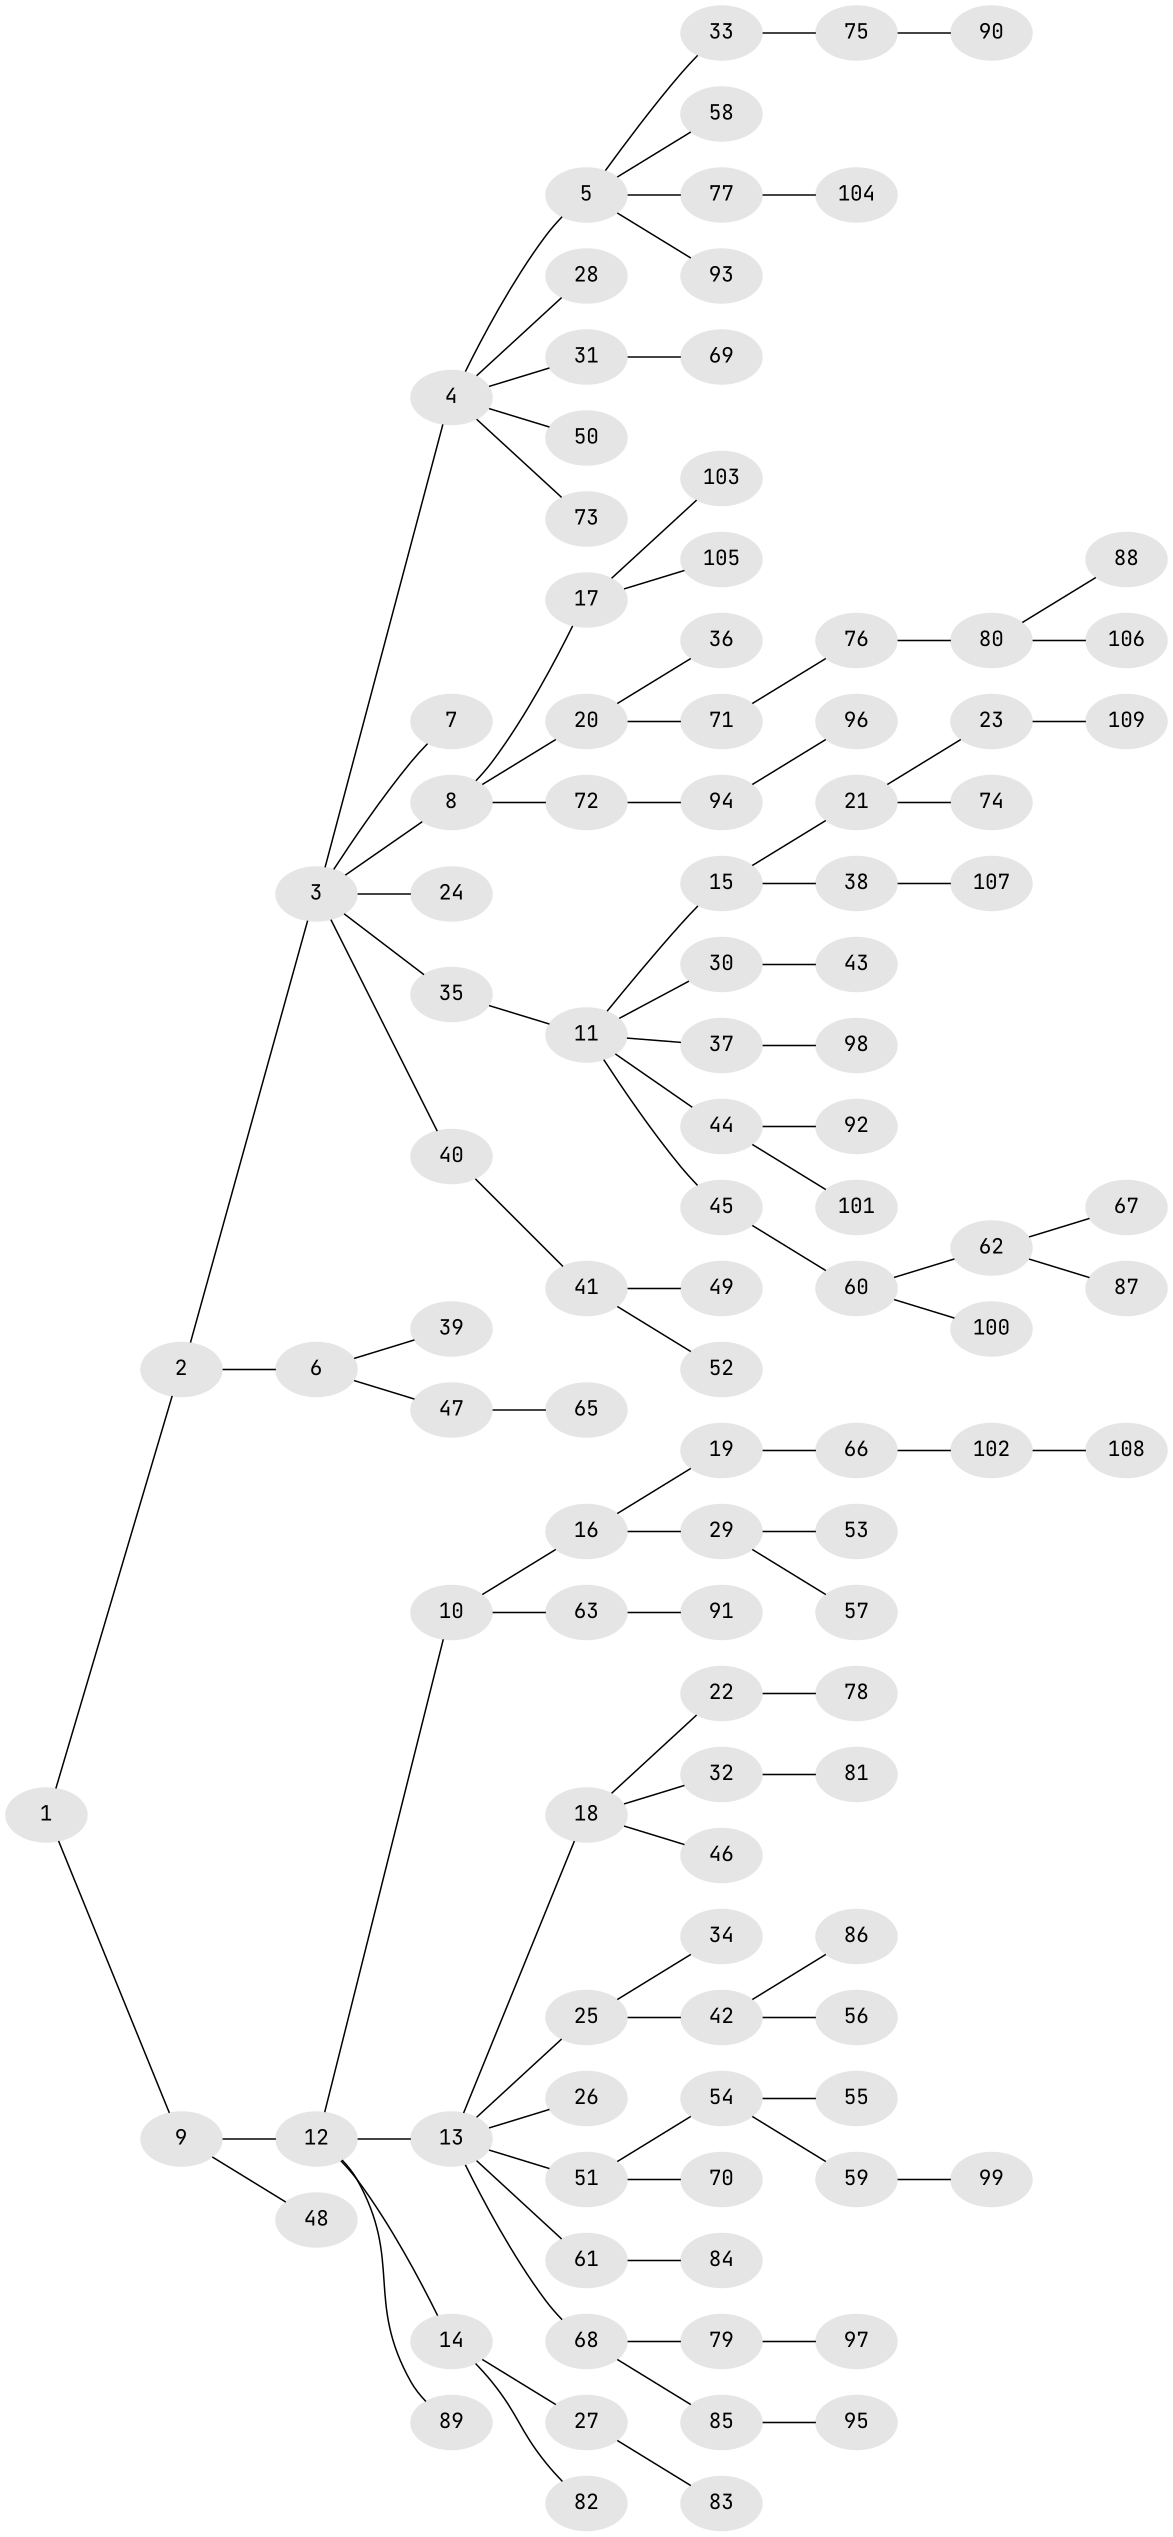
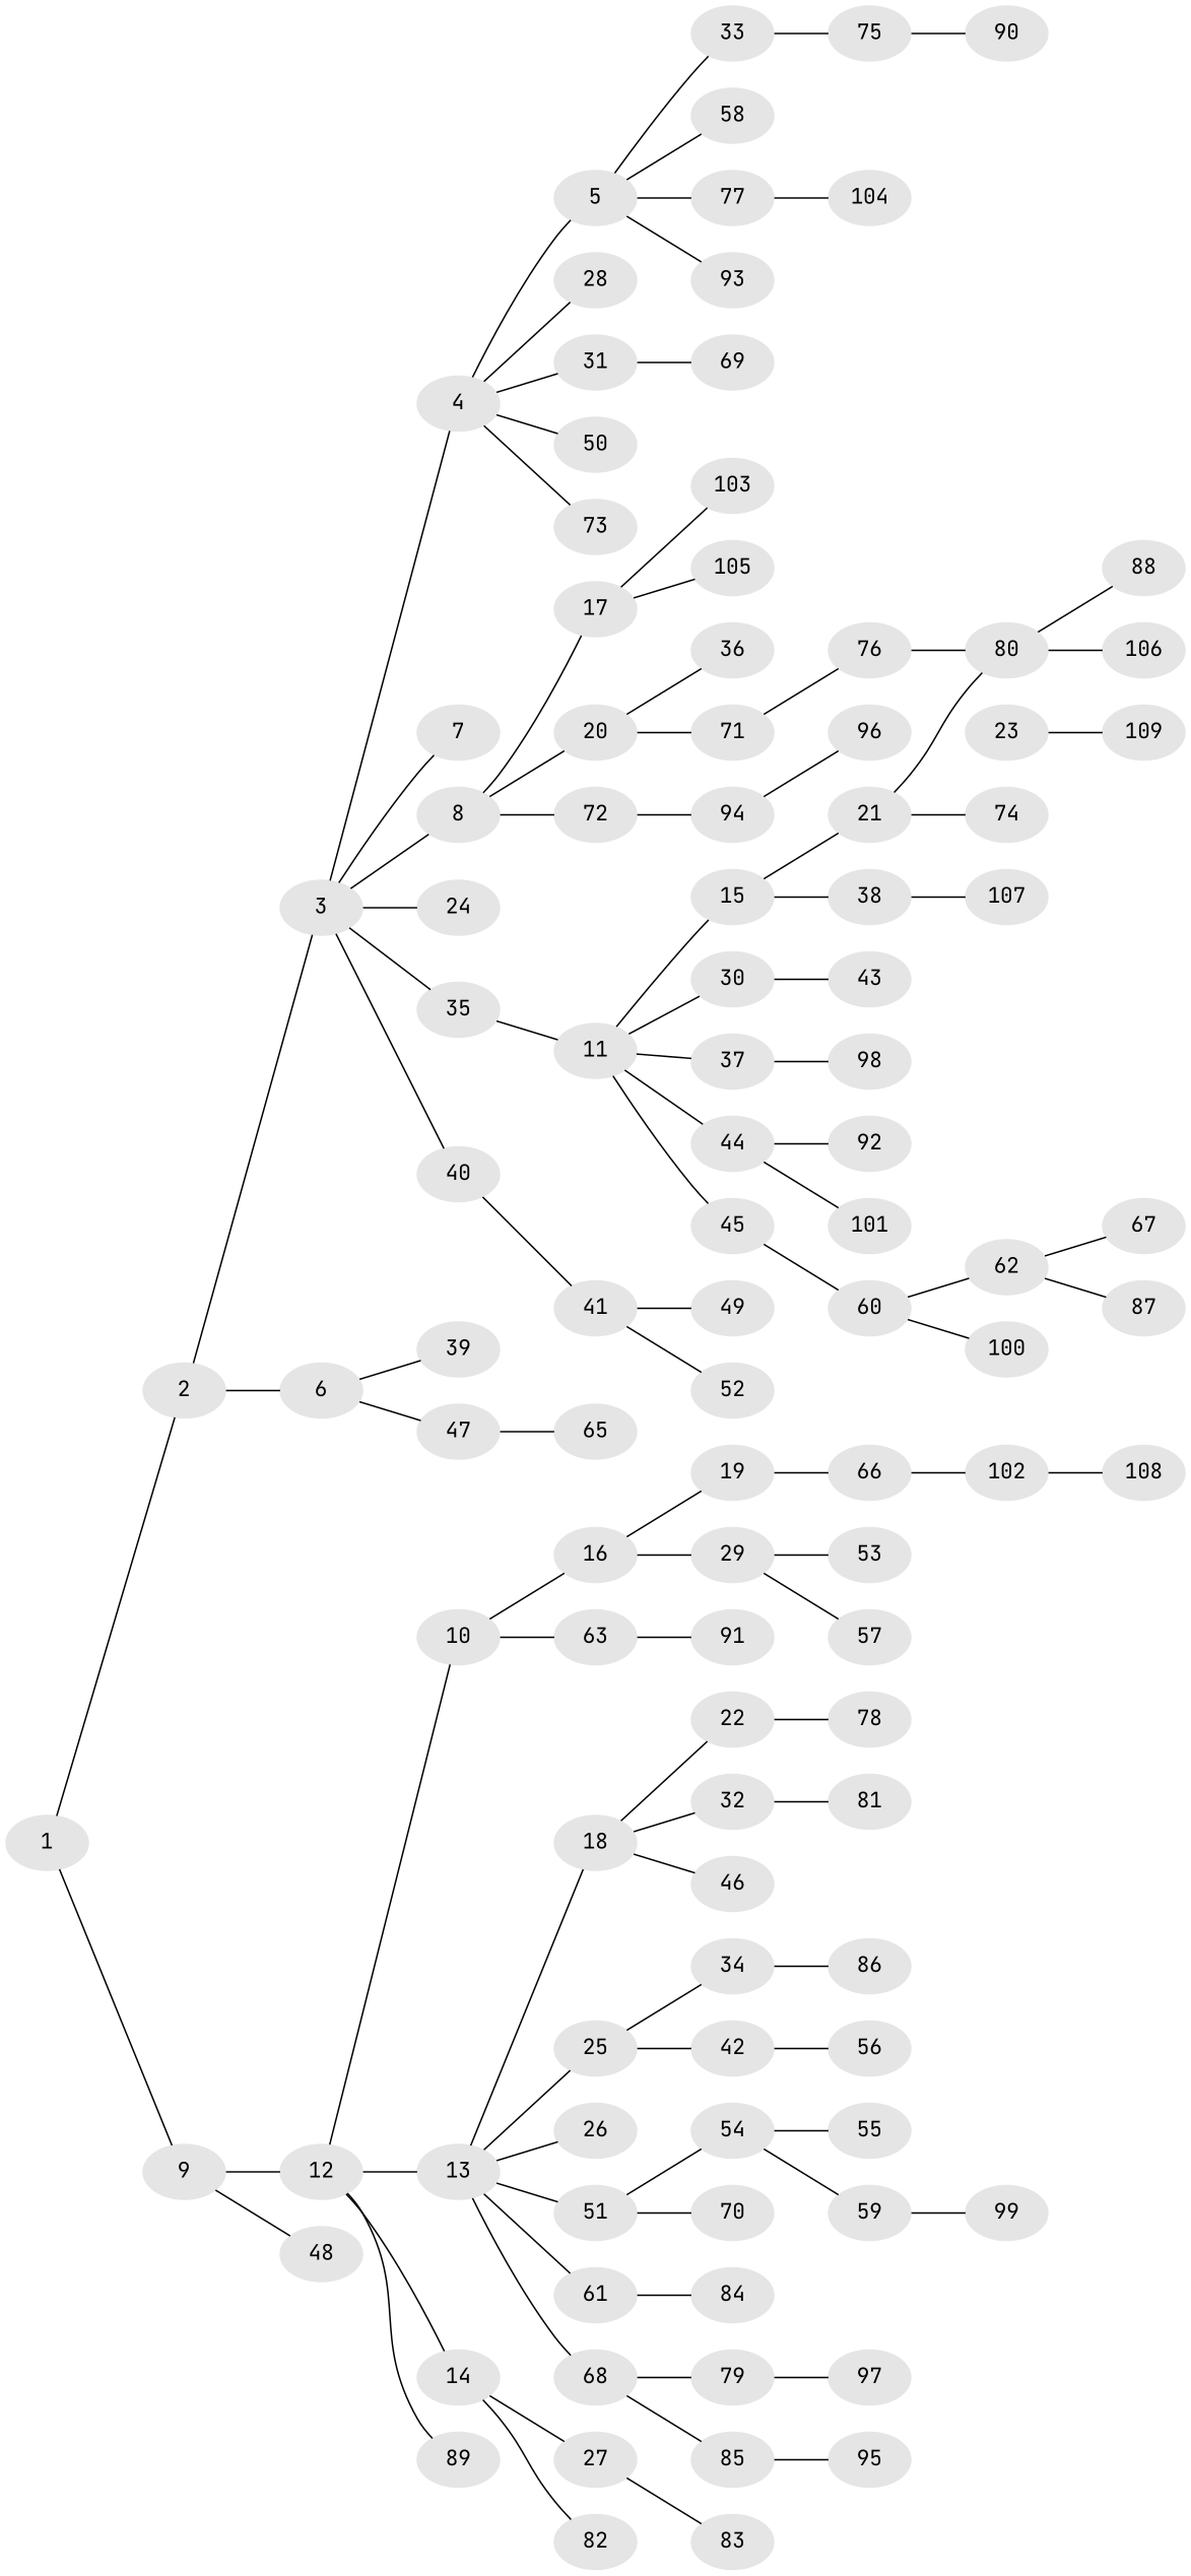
  graph {
    fontname="JetBrains Mono"
    rankdir=LR
    node [color=gray90 fontname="JetBrains Mono" style=filled]
    edge [fontname="JetBrains Mono"]
    1
    2
    9
    3
    6
    12
    48
    10
    16
    63
    4
    7
    8
    24
    35
    40
    39
    47
    5
    28
    31
    50
    73
    17
    20
    72
    11
    15
    30
    37
    44
    45
    41
    33
    58
    77
    93
    69
    75
    104
    65
    103
    105
    36
    71
    94
    13
    14
    89
    19
    29
    91
    21
    38
    43
    98
    92
    101
    60
    18
    25
    26
    51
    61
    68
    27
    82
    22
    32
    46
    34
    42
    54
    70
    84
    79
    85
    83
    23
    74
    107
    66
    53
    57
    78
    81
    102
    76
    109
    56
    86
    90
    49
    52
    62
    100
    55
    59
    99
    67
    87
    108
    97
    95
    80
    96
    88
    106
    1 -- 2
    1 -- 9
    2 -- 3
    2 -- 6
    9 -- 12
    9 -- 48
    3 -- 4
    3 -- 7
    3 -- 8
    3 -- 24
    3 -- 35
    3 -- 40
    6 -- 39
    6 -- 47
    12 -- 10
    12 -- 13
    12 -- 14
    12 -- 89
    10 -- 16
    10 -- 63
    16 -- 19
    16 -- 29
    63 -- 91
    4 -- 5
    4 -- 28
    4 -- 31
    4 -- 50
    4 -- 73
    8 -- 17
    8 -- 20
    8 -- 72
    35 -- 11
    40 -- 41
    47 -- 65
    5 -- 33
    5 -- 58
    5 -- 77
    5 -- 93
    31 -- 69
    17 -- 103
    17 -- 105
    20 -- 36
    20 -- 71
    72 -- 94
    11 -- 15
    11 -- 30
    11 -- 37
    11 -- 44
    11 -- 45
    15 -- 21
    15 -- 38
    30 -- 43
    37 -- 98
    44 -- 92
    44 -- 101
    45 -- 60
    41 -- 49
    41 -- 52
    33 -- 75
    77 -- 104
    75 -- 90
    71 -- 76
    94 -- 96
    13 -- 18
    13 -- 25
    13 -- 26
    13 -- 51
    13 -- 61
    13 -- 68
    14 -- 27
    14 -- 82
    19 -- 66
    29 -- 53
    29 -- 57
-   21 -- 23
+   21 -- 80
    21 -- 74
    38 -- 107
    60 -- 62
    60 -- 100
    18 -- 22
    18 -- 32
    18 -- 46
    25 -- 34
    25 -- 42
    51 -- 54
    51 -- 70
    61 -- 84
    68 -- 79
    68 -- 85
    27 -- 83
    22 -- 78
    32 -- 81
    42 -- 56
-   42 -- 86
+   34 -- 86
    54 -- 55
    54 -- 59
    79 -- 97
    85 -- 95
    23 -- 109
    66 -- 102
    102 -- 108
    76 -- 80
    62 -- 67
    62 -- 87
    59 -- 99
    80 -- 88
    80 -- 106
  }
